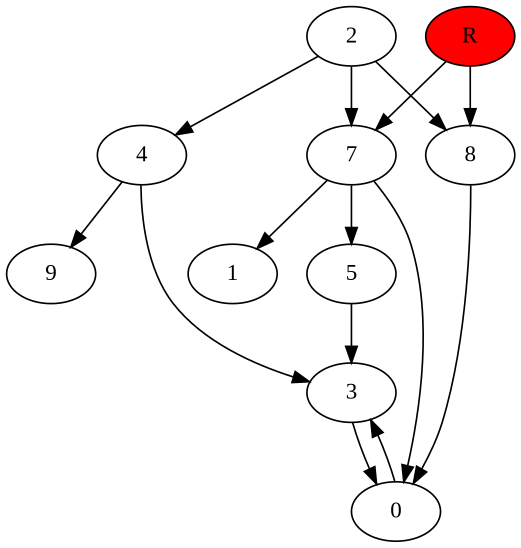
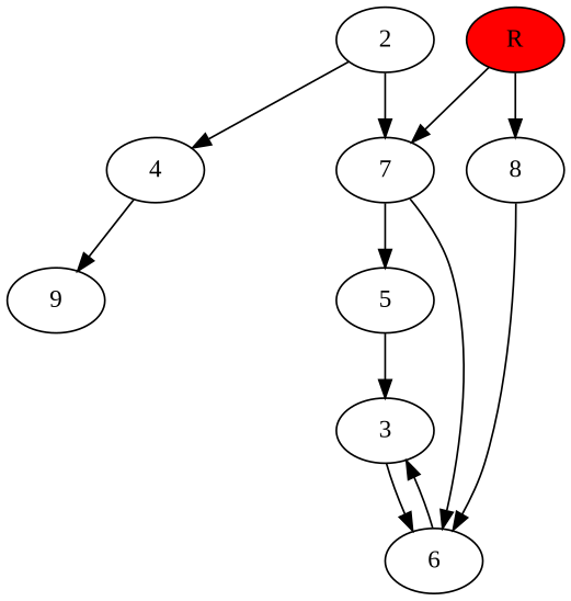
  digraph {
    fontname="Liberation Serif"
    node [fontname="Liberation Serif"]
    edge [fontname="Liberation Serif"]
    2
    4
    7
    8
    3
    9
-   6 [label=0]
+   6
    5
-   1
    R [fillcolor="#ff0000" style=filled]
    2 -> 4
    2 -> 7
-   2 -> 8
-   4 -> 3
    4 -> 9
    7 -> 6
    7 -> 5
-   7 -> 1
    8 -> 6
    3 -> 6
    6 -> 3
    5 -> 3
    R -> 7
    R -> 8
  }
